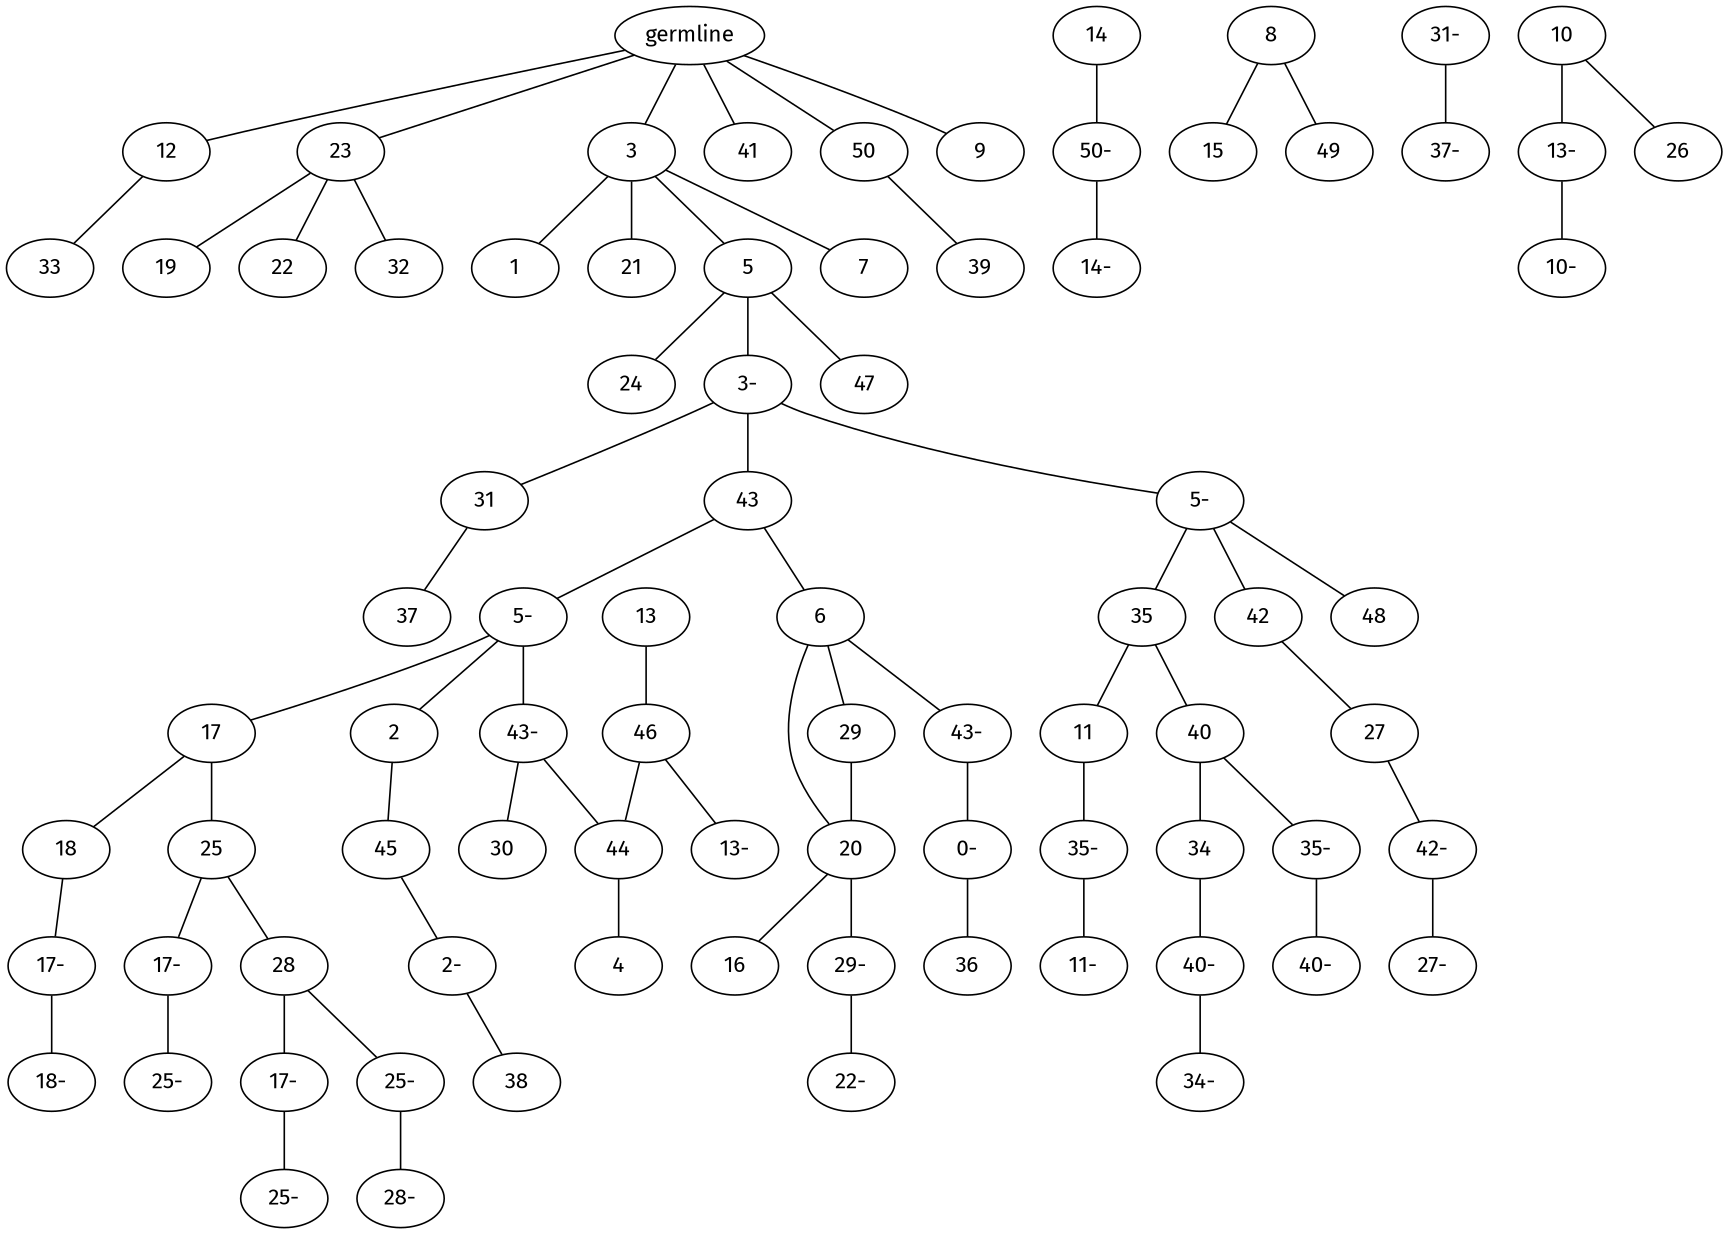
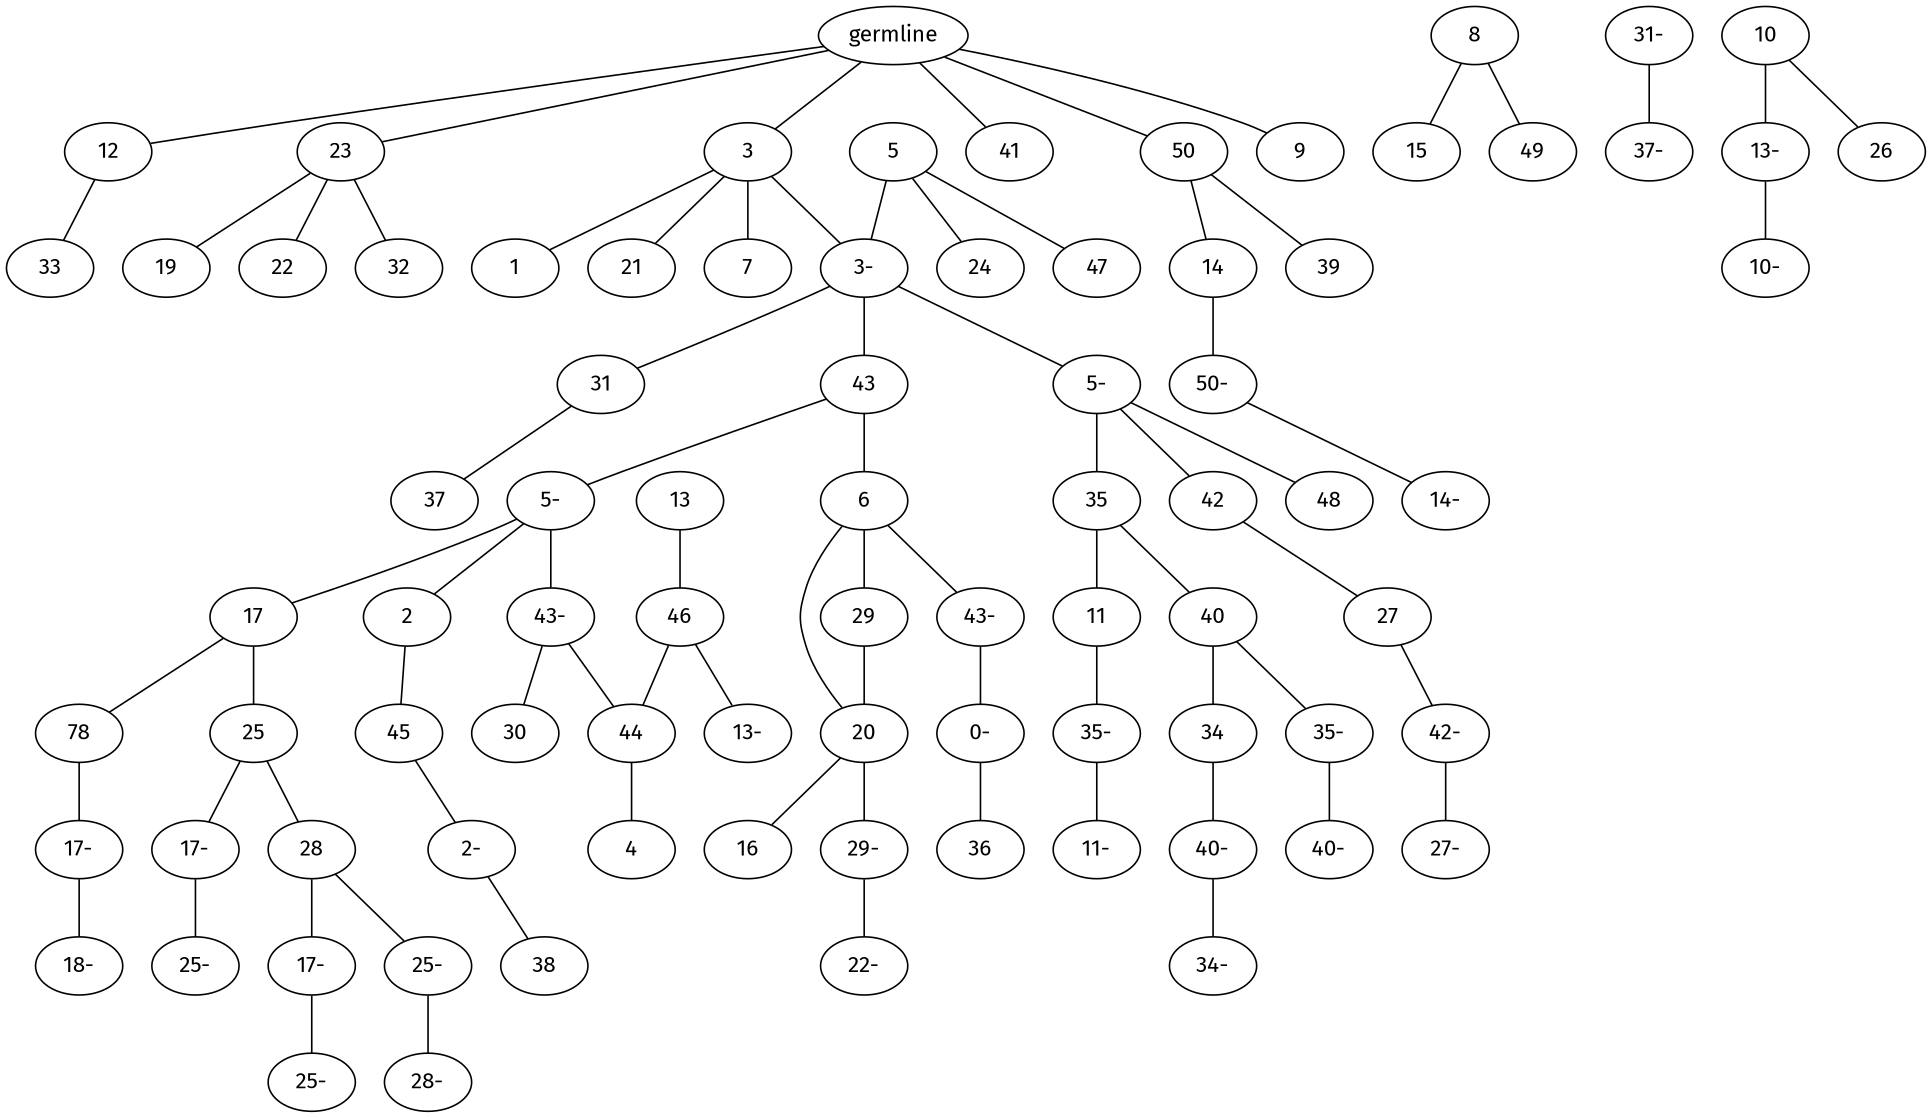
  graph {
    fontname="Fira Sans"
    node [fontname="Fira Sans"]
    edge [fontname="Fira Sans"]
    n1 [label=germline]
    n2 [label=12]
    n3 [label=23]
    n4 [label=3]
    n5 [label=41]
    n6 [label=50]
    n7 [label=9]
    n8 [label=33]
    n9 [label=19]
    n10 [label=22]
    n11 [label=32]
    n12 [label=1]
    n13 [label=21]
    n14 [label=5]
    n15 [label=7]
    n16 [label=14]
    n17 [label=39]
    n18 [label=24]
    n19 [label="3-"]
    n20 [label=47]
    n21 [label=31]
    n22 [label=43]
    n23 [label="5-"]
    n24 [label=8]
    n25 [label=15]
    n26 [label=49]
    n27 [label=37]
    n28 [label="5-"]
    n29 [label=6]
    n30 [label=35]
    n31 [label=42]
    n32 [label=48]
    n33 [label="31-"]
    n34 [label="37-"]
    n35 [label=17]
    n36 [label=2]
    n37 [label="43-"]
    n38 [label=29]
    n39 [label="43-"]
    n40 [label=20]
-   n41 [label=18]
+   n41 [label=78]
    n42 [label=25]
    n43 [label=45]
    n44 [label=30]
    n45 [label=44]
    n46 [label="17-"]
    n47 [label="17-"]
    n48 [label=28]
    n49 [label="18-"]
    n50 [label="25-"]
    n51 [label="17-"]
    n52 [label="25-"]
    n53 [label="25-"]
    n54 [label="28-"]
    n55 [label="2-"]
    n56 [label=38]
    n57 [label=4]
    n58 [label=13]
    n59 [label=46]
    n60 [label="0-"]
    n61 [label="13-"]
    n62 [label=10]
    n63 [label="13-"]
    n64 [label=26]
    n65 [label="10-"]
    n66 [label=16]
    n67 [label="29-"]
    n68 [label="22-"]
    n69 [label=36]
    n70 [label=11]
    n71 [label=40]
    n72 [label=27]
    n73 [label="35-"]
    n74 [label=34]
    n75 [label="35-"]
    n76 [label="11-"]
    n77 [label="40-"]
    n78 [label="40-"]
    n79 [label="34-"]
    n80 [label="42-"]
    n81 [label="27-"]
    n82 [label="50-"]
    n83 [label="14-"]
    n1 -- n2
    n1 -- n3
    n1 -- n4
    n1 -- n5
    n1 -- n6
    n1 -- n7
    n2 -- n8
    n3 -- n9
    n3 -- n10
    n3 -- n11
    n4 -- n12
    n4 -- n13
-   n4 -- n14
+   n4 -- n19
    n4 -- n15
+   n6 -- n16
    n6 -- n17
    n14 -- n18
    n14 -- n19
    n14 -- n20
    n16 -- n82
    n19 -- n21
    n19 -- n22
    n19 -- n23
    n21 -- n27
    n22 -- n28
    n22 -- n29
    n23 -- n30
    n23 -- n31
    n23 -- n32
    n24 -- n25
    n24 -- n26
    n28 -- n35
    n28 -- n36
    n28 -- n37
    n29 -- n38
    n29 -- n39
    n29 -- n40
    n30 -- n70
    n30 -- n71
    n31 -- n72
    n33 -- n34
    n35 -- n41
    n35 -- n42
    n36 -- n43
    n37 -- n44
    n37 -- n45
    n38 -- n40
    n39 -- n60
    n40 -- n66
    n40 -- n67
    n41 -- n46
    n42 -- n47
    n42 -- n48
    n43 -- n55
    n45 -- n57
    n46 -- n49
    n47 -- n50
    n48 -- n51
    n48 -- n52
    n51 -- n53
    n52 -- n54
    n55 -- n56
    n58 -- n59
    n59 -- n45
    n59 -- n61
    n60 -- n69
    n62 -- n63
    n62 -- n64
    n63 -- n65
    n67 -- n68
    n70 -- n73
    n71 -- n74
    n71 -- n75
    n72 -- n80
    n73 -- n76
    n74 -- n77
    n75 -- n78
    n77 -- n79
    n80 -- n81
    n82 -- n83
  }
